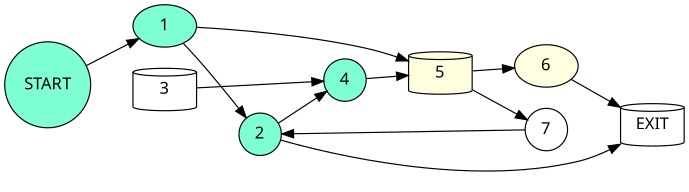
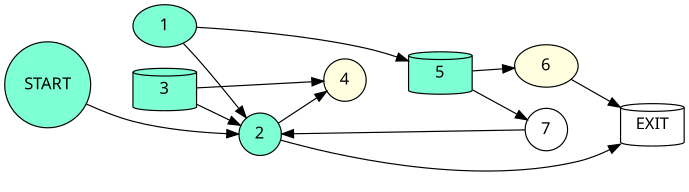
  digraph {
    fontname="Noto Sans"
    rankdir=LR
    node [fillcolor=aquamarine fontname="Noto Sans" shape=circle style=filled]
    edge [fontname="Noto Sans"]
    n1 [label=START]
    1 [shape=ellipse]
    2
-   5 [fillcolor=lightyellow shape=cylinder]
+   5 [shape=cylinder]
    n5 [fillcolor=white label=EXIT shape=cylinder]
-   4
-   3 [fillcolor=white shape=cylinder]
+   4 [fillcolor=lightyellow]
+   3 [shape=cylinder]
    6 [fillcolor=lightyellow shape=ellipse]
    7 [fillcolor=white]
-   n1 -> 1
+   n1 -> 2
    1 -> 2
    1 -> 5
    2 -> n5
    2 -> 4
    5 -> 6
    5 -> 7
-   4 -> 5
+   3 -> 2
    3 -> 4
    6 -> n5
    7 -> 2
  }
